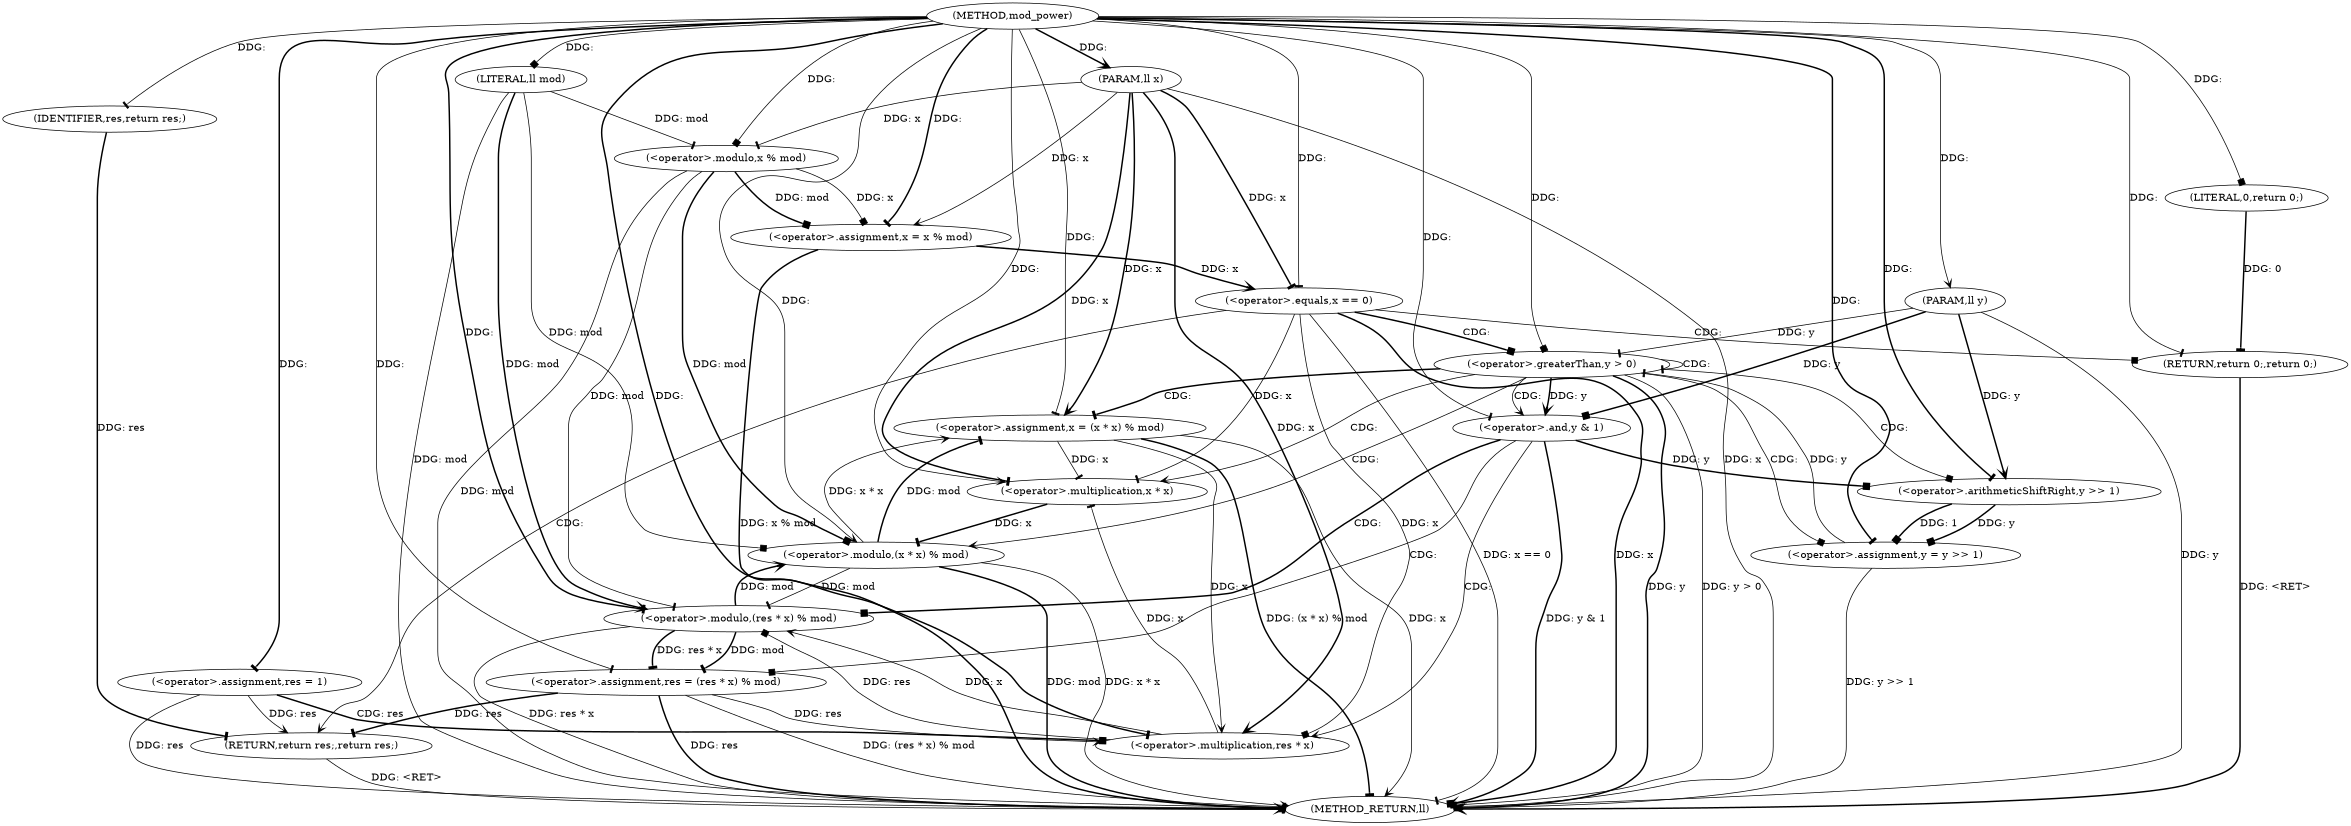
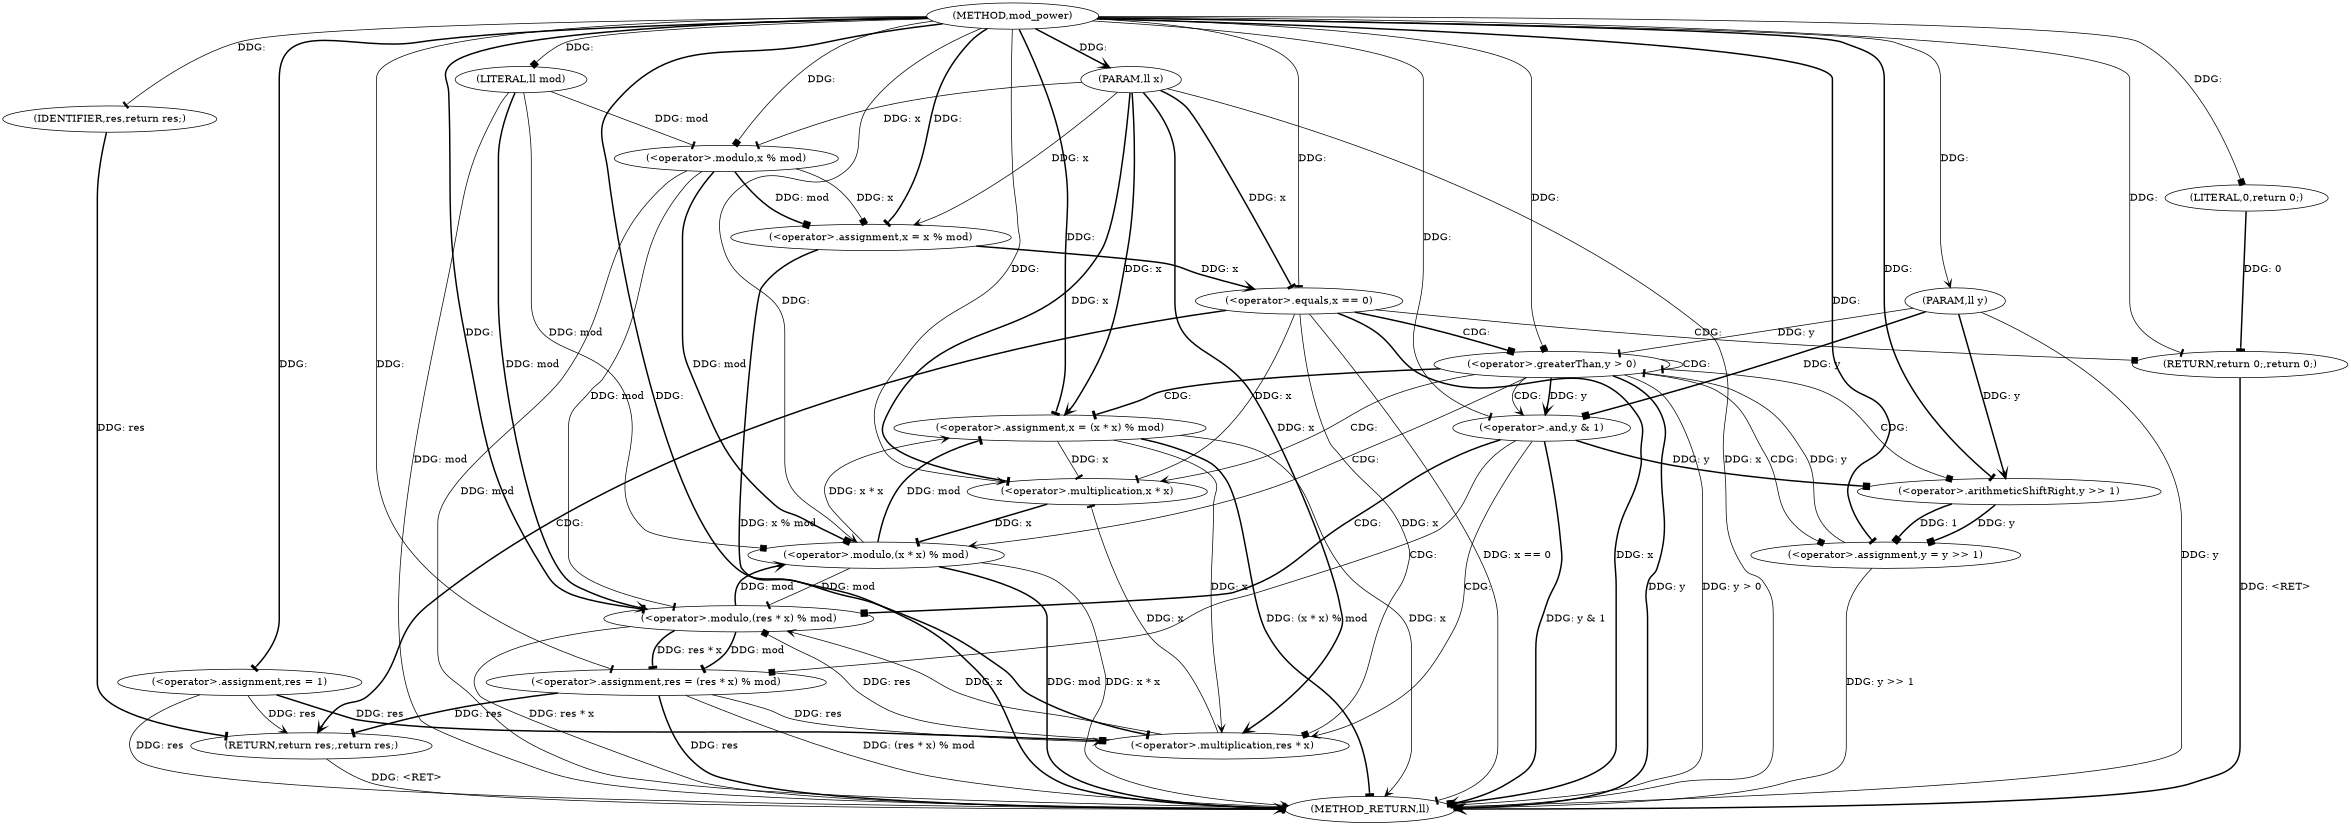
  digraph {
    edge [arrowhead=tee style=solid]
    n1 [label="(METHOD,mod_power)"]
    n2 [label="(PARAM,ll x)"]
    n3 [label="(PARAM,ll y)"]
    n4 [label="(LITERAL,ll mod)"]
    n5 [label="(<operator>.assignment,res = 1)"]
    n6 [label="(<operator>.assignment,x = x % mod)"]
    n7 [label="(<operator>.equals,x == 0)"]
    n8 [label="(<operator>.greaterThan,y > 0)"]
    n9 [label="(IDENTIFIER,res,return res;)"]
    n10 [label="(<operator>.modulo,x % mod)"]
    n11 [label="(RETURN,return 0;,return 0;)"]
    n12 [label="(<operator>.assignment,y = y >> 1)"]
    n13 [label="(<operator>.assignment,x = (x * x) % mod)"]
    n14 [label="(LITERAL,0,return 0;)"]
    n15 [label="(<operator>.and,y & 1)"]
    n16 [label="(<operator>.assignment,res = (res * x) % mod)"]
    n17 [label="(<operator>.arithmeticShiftRight,y >> 1)"]
    n18 [label="(<operator>.modulo,(x * x) % mod)"]
    n19 [label="(<operator>.multiplication,x * x)"]
    n20 [label="(<operator>.modulo,(res * x) % mod)"]
    n21 [label="(<operator>.multiplication,res * x)"]
    n22 [label="(METHOD_RETURN,ll)"]
    n23 [label="(RETURN,return res;,return res;)"]
    n1 -> n2 [arrowhead=vee label="DDG: " style=bold]
    n1 -> n3 [arrowhead=vee label="DDG: "]
    n1 -> n4 [arrowhead=box label="DDG: "]
    n1 -> n5 [label="DDG: " style=bold]
    n1 -> n6 [label="DDG: " style=bold]
    n1 -> n7 [label="DDG: "]
    n1 -> n8 [arrowhead=box label="DDG: "]
    n1 -> n9 [label="DDG: "]
    n1 -> n10 [arrowhead=box label="DDG: "]
    n1 -> n11 [label="DDG: "]
    n1 -> n12 [label="DDG: " style=bold]
-   n1 -> n13 [label="DDG: "]
+   n1 -> n13 [label="DDG: " style=bold]
    n1 -> n14 [arrowhead=box label="DDG: "]
    n1 -> n15 [label="DDG: "]
    n1 -> n16 [label="DDG: "]
    n1 -> n17 [label="DDG: " style=bold]
    n1 -> n18 [arrowhead=vee label="DDG: "]
    n1 -> n19 [arrowhead=vee label="DDG: "]
    n1 -> n20 [label="DDG: " style=bold]
    n1 -> n21 [label="DDG: " style=bold]
    n2 -> n6 [arrowhead=vee label="DDG: x"]
    n2 -> n7 [label="DDG: x" style=bold]
    n2 -> n10 [label="DDG: x"]
    n2 -> n13 [arrowhead=vee label="DDG: x" style=bold]
    n2 -> n19 [label="DDG: x" style=bold]
    n2 -> n21 [arrowhead=vee label="DDG: x" style=bold]
    n2 -> n22 [arrowhead=vee label="DDG: x"]
    n3 -> n8 [label="DDG: y"]
    n3 -> n15 [arrowhead=box label="DDG: y" style=bold]
    n3 -> n17 [arrowhead=vee label="DDG: y" style=bold]
    n3 -> n22 [label="DDG: y"]
    n4 -> n10 [label="DDG: mod"]
    n4 -> n18 [arrowhead=box label="DDG: mod"]
    n4 -> n20 [arrowhead=vee label="DDG: mod" style=bold]
    n4 -> n22 [arrowhead=vee label="DDG: mod"]
-   n5 -> n21 [arrowhead=box label="CDG: res" style=bold]
+   n5 -> n21 [arrowhead=box label="DDG: res" style=bold]
    n5 -> n22 [label="DDG: res"]
    n5 -> n23 [arrowhead=vee label="DDG: res"]
    n6 -> n7 [arrowhead=vee label="DDG: x" style=bold]
    n6 -> n22 [label="DDG: x % mod" style=bold]
    n7 -> n8 [arrowhead=box label="CDG: " style=bold]
    n7 -> n11 [arrowhead=box label="CDG: "]
    n7 -> n19 [label="DDG: x"]
    n7 -> n21 [arrowhead=box label="DDG: x"]
    n7 -> n22 [arrowhead=box label="DDG: x" style=bold]
    n7 -> n22 [label="DDG: x == 0"]
-   n7 -> n23 [arrowhead=vee label="CDG: "]
+   n7 -> n23 [arrowhead=vee label="CDG: " style=bold]
    n8 -> n8 [label="CDG: "]
    n8 -> n12 [arrowhead=box label="CDG: "]
    n8 -> n13 [label="CDG: " style=bold]
    n8 -> n15 [arrowhead=vee label="DDG: y" style=bold]
    n8 -> n15 [arrowhead=vee label="CDG: "]
    n8 -> n17 [arrowhead=box label="CDG: "]
    n8 -> n18 [arrowhead=vee label="CDG: "]
    n8 -> n19 [arrowhead=vee label="CDG: "]
    n8 -> n22 [arrowhead=vee label="DDG: y" style=bold]
    n8 -> n22 [arrowhead=box label="DDG: y > 0"]
    n9 -> n23 [label="DDG: res" style=bold]
    n10 -> n6 [arrowhead=box label="DDG: x"]
    n10 -> n6 [arrowhead=box label="DDG: mod" style=bold]
    n10 -> n18 [arrowhead=box label="DDG: mod" style=bold]
    n10 -> n20 [label="DDG: mod"]
    n10 -> n22 [label="DDG: mod"]
    n11 -> n22 [arrowhead=vee label="DDG: <RET>" style=bold]
    n12 -> n8 [label="DDG: y"]
    n12 -> n22 [arrowhead=box label="DDG: y >> 1"]
    n13 -> n19 [label="DDG: x"]
    n13 -> n21 [arrowhead=vee label="DDG: x"]
    n13 -> n22 [arrowhead=vee label="DDG: x"]
    n13 -> n22 [label="DDG: (x * x) % mod" style=bold]
    n14 -> n11 [label="DDG: 0" style=bold]
    n15 -> n16 [arrowhead=box label="CDG: "]
    n15 -> n17 [arrowhead=box label="DDG: y" style=bold]
    n15 -> n20 [arrowhead=box label="CDG: " style=bold]
    n15 -> n21 [arrowhead=vee label="CDG: "]
    n15 -> n22 [arrowhead=vee label="DDG: y & 1" style=bold]
    n16 -> n21 [arrowhead=vee label="DDG: res"]
    n16 -> n22 [label="DDG: res" style=bold]
    n16 -> n22 [label="DDG: (res * x) % mod"]
    n16 -> n23 [label="DDG: res" style=bold]
    n17 -> n12 [arrowhead=box label="DDG: y" style=bold]
    n17 -> n12 [arrowhead=box label="DDG: 1" style=bold]
    n18 -> n13 [arrowhead=vee label="DDG: x * x"]
    n18 -> n13 [label="DDG: mod" style=bold]
    n18 -> n20 [label="DDG: mod"]
    n18 -> n22 [arrowhead=vee label="DDG: x * x"]
    n18 -> n22 [arrowhead=vee label="DDG: mod" style=bold]
    n19 -> n18 [label="DDG: x" style=bold]
    n20 -> n16 [label="DDG: res * x" style=bold]
    n20 -> n16 [label="DDG: mod" style=bold]
    n20 -> n18 [arrowhead=vee label="DDG: mod" style=bold]
    n20 -> n22 [arrowhead=box label="DDG: res * x"]
    n21 -> n19 [label="DDG: x"]
    n21 -> n20 [arrowhead=box label="DDG: res"]
    n21 -> n20 [arrowhead=vee label="DDG: x"]
    n23 -> n22 [label="DDG: <RET>"]
  }
